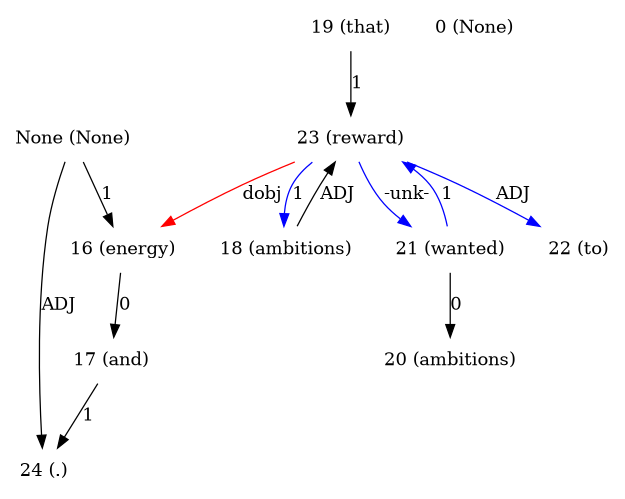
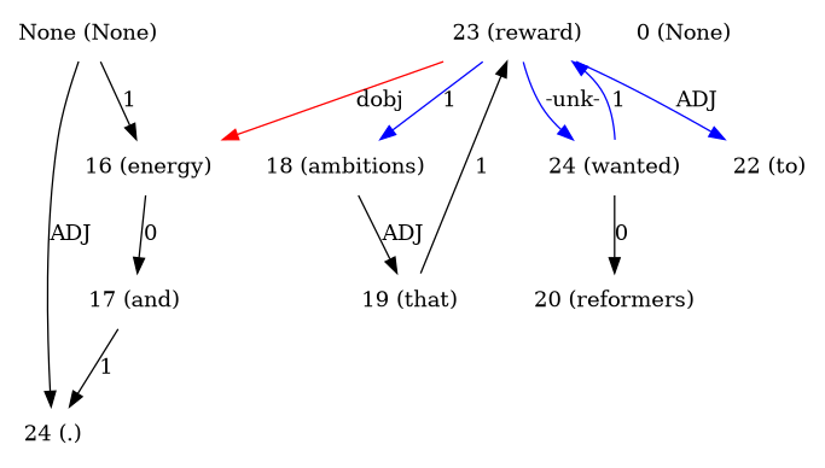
  digraph {
    node [shape=plaintext]
    edge [dir=forward]
    n1 [label="None (None)"]
    n2 [label="24 (.)"]
    n3 [label="16 (energy)"]
    n4 [label="17 (and)"]
    n5 [label="0 (None)"]
    n6 [label="18 (ambitions)"]
    n7 [label="23 (reward)"]
-   n8 [label="21 (wanted)"]
+   n8 [label="24 (wanted)"]
    n9 [label="22 (to)"]
    n10 [label="19 (that)"]
-   n11 [label="20 (ambitions)"]
+   n11 [label="20 (reformers)"]
    n1 -> n2 [label=ADJ]
    n1 -> n3 [label=1]
    n3 -> n4 [label=0]
    n4 -> n2 [label=1]
-   n6 -> n7 [label=ADJ]
+   n6 -> n10 [label=ADJ]
    n7 -> n3 [color=red label=dobj]
    n7 -> n6 [color=blue label=1]
    n7 -> n8 [color=blue label="-unk-"]
    n7 -> n9 [color=blue label=ADJ]
    n8 -> n7 [color=blue label=1]
    n8 -> n11 [label=0]
    n10 -> n7 [label=1]
  }
